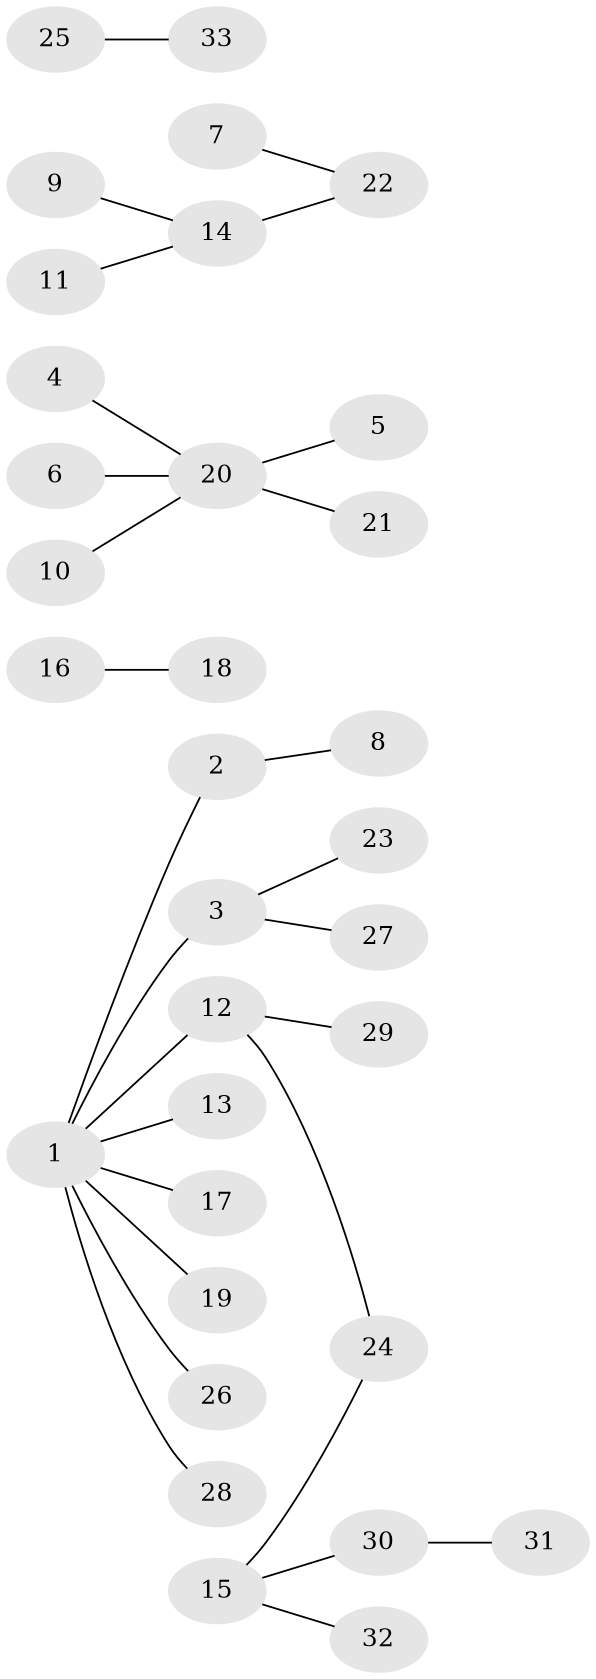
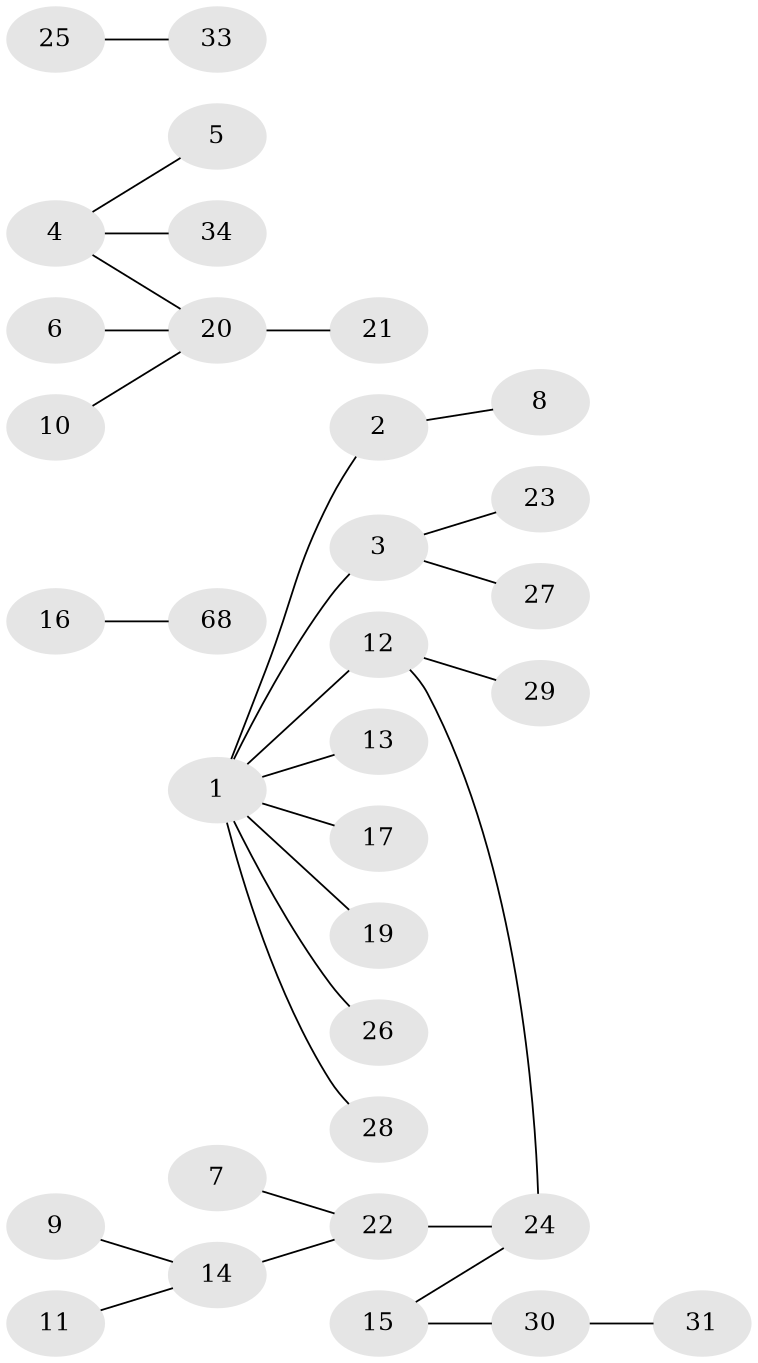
  graph {
    rankdir=LR
    node [color=gray90 style=filled]
    edge [weight=1.0]
    1
    2
    3
    12
    13
    17
    19
    26
    28
    8
    23
    27
    24
    29
    16
-   18
+   18 [label=68]
    4
    5
    20
+   34
    21
    6
    7
    22
    9
    14
    10
    11
    15
    30
-   32
    31
    25
    33
    1 -- 2
    1 -- 3
    1 -- 12
    1 -- 13
    1 -- 17
    1 -- 19
    1 -- 26
    1 -- 28
    2 -- 8
    3 -- 23
    3 -- 27
    12 -- 24
    12 -- 29
    16 -- 18
-   20 -- 5
+   4 -- 5
    4 -- 20
+   4 -- 34
    20 -- 21
    6 -- 20
    7 -- 22
+   22 -- 24
    9 -- 14
    14 -- 22
    10 -- 20
    11 -- 14
    15 -- 24
    15 -- 30
-   15 -- 32
    30 -- 31
    25 -- 33
  }
